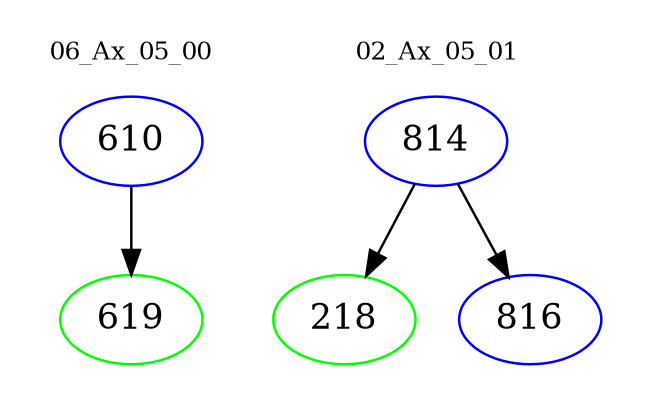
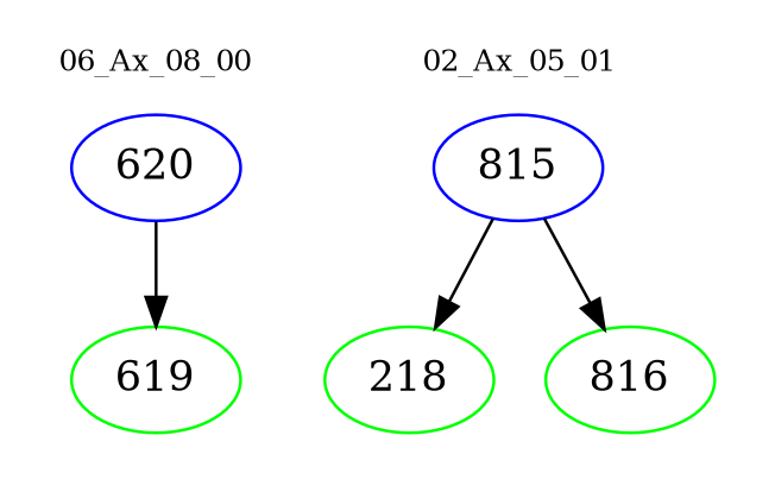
  digraph {
    node [color=green]
    edge [color=black]
-   n1 [color=blue label=610]
+   n1 [color=blue label=620]
    n2 [label=619]
-   n3 [color=blue label=814]
+   n3 [color=blue label=815]
    n4 [label=218]
-   n5 [color=blue label=816]
+   n5 [label=816]
    subgraph cluster_1 {
      color=white
      fontsize=10
-     label="06_Ax_05_00"
+     label="06_Ax_08_00"
      n1
      n2
    }
    subgraph cluster_2 {
      color=white
      fontsize=10
      label="02_Ax_05_01"
      n3
      n4
      n5
    }
    n1 -> n2
    n3 -> n4
    n3 -> n5
  }
